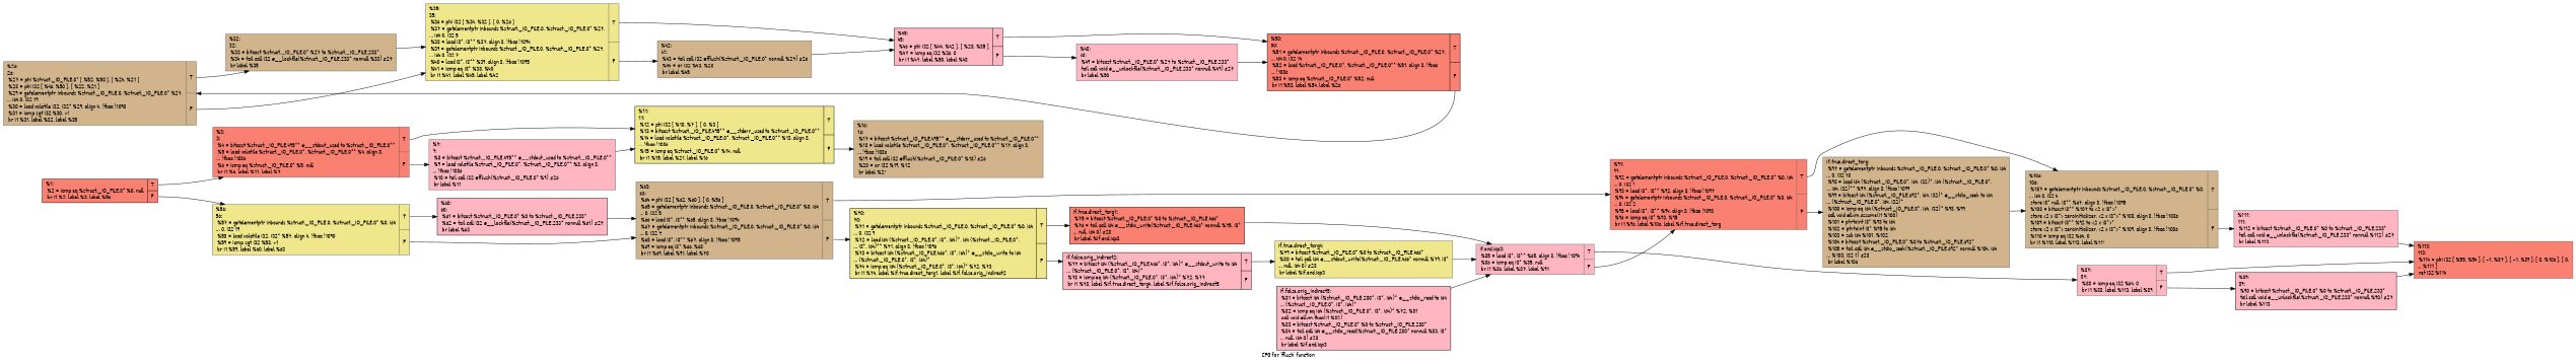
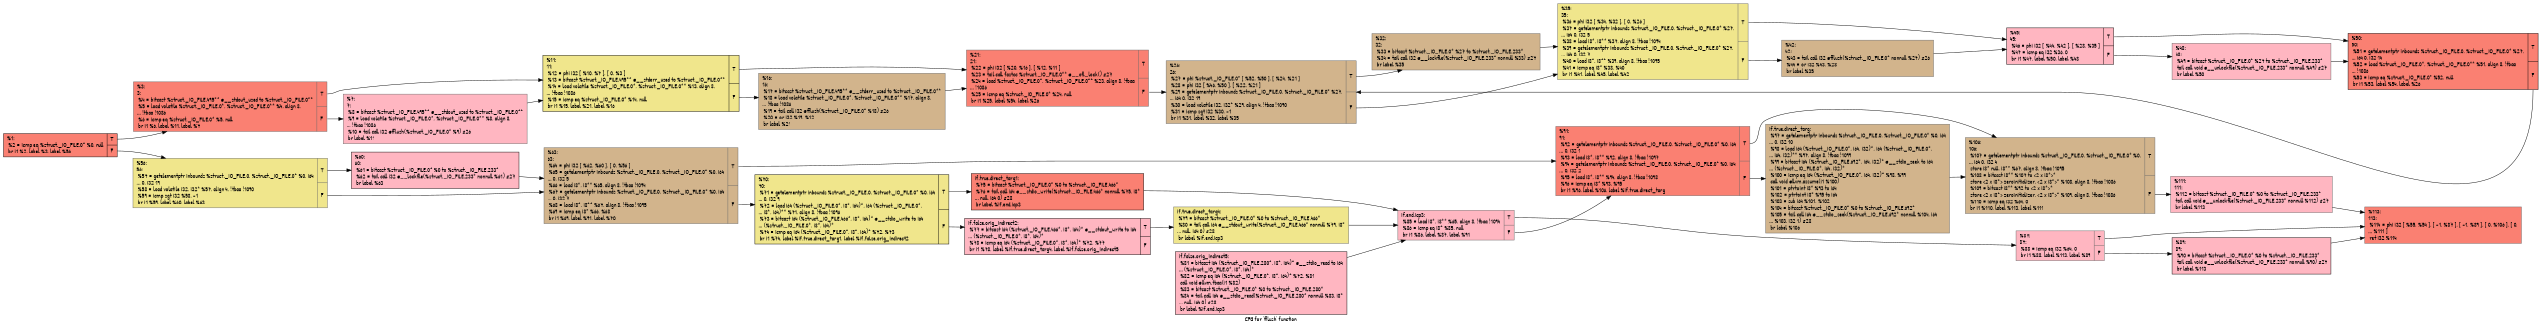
  digraph {
    fontname="Patrick Hand"
    label="CFG for 'fflush' function"
    rankdir=LR
    node [color=gray40 fillcolor=lightpink fontname="Patrick Hand" shape=record style=filled]
    edge [fontname="Patrick Hand" tailport=s0]
    n1 [color=black fillcolor=salmon label="{%1:\l  %2 = icmp eq %struct._IO_FILE.0* %0, null\l  br i1 %2, label %3, label %56\l|{<s0>T|<s1>F}}"]
    n2 [fillcolor=salmon label="{%3:\l3:                                                \l  %4 = bitcast %struct._IO_FILE.495** @__stdout_used to %struct._IO_FILE.0**\l  %5 = load volatile %struct._IO_FILE.0*, %struct._IO_FILE.0** %4, align 8,\l... !tbaa !1086\l  %6 = icmp eq %struct._IO_FILE.0* %5, null\l  br i1 %6, label %11, label %7\l|{<s0>T|<s1>F}}"]
    n3 [fillcolor=khaki label="{%56:\l56:                                               \l  %57 = getelementptr inbounds %struct._IO_FILE.0, %struct._IO_FILE.0* %0, i64\l... 0, i32 19\l  %58 = load volatile i32, i32* %57, align 4, !tbaa !1090\l  %59 = icmp sgt i32 %58, -1\l  br i1 %59, label %60, label %63\l|{<s0>T|<s1>F}}"]
    n4 [color=black fillcolor=khaki label="{%11:\l11:                                               \l  %12 = phi i32 [ %10, %7 ], [ 0, %3 ]\l  %13 = bitcast %struct._IO_FILE.495** @__stderr_used to %struct._IO_FILE.0**\l  %14 = load volatile %struct._IO_FILE.0*, %struct._IO_FILE.0** %13, align 8,\l... !tbaa !1086\l  %15 = icmp eq %struct._IO_FILE.0* %14, null\l  br i1 %15, label %21, label %16\l|{<s0>T|<s1>F}}"]
    n5 [label="{%7:\l7:                                                \l  %8 = bitcast %struct._IO_FILE.495** @__stdout_used to %struct._IO_FILE.0**\l  %9 = load volatile %struct._IO_FILE.0*, %struct._IO_FILE.0** %8, align 8,\l... !tbaa !1086\l  %10 = tail call i32 @fflush(%struct._IO_FILE.0* %9) #26\l  br label %11\l}"]
    n6 [color=black label="{%60:\l60:                                               \l  %61 = bitcast %struct._IO_FILE.0* %0 to %struct._IO_FILE.233*\l  %62 = tail call i32 @__lockfile(%struct._IO_FILE.233* nonnull %61) #27\l  br label %63\l}"]
    n7 [fillcolor=tan label="{%63:\l63:                                               \l  %64 = phi i32 [ %62, %60 ], [ 0, %56 ]\l  %65 = getelementptr inbounds %struct._IO_FILE.0, %struct._IO_FILE.0* %0, i64\l... 0, i32 5\l  %66 = load i8*, i8** %65, align 8, !tbaa !1094\l  %67 = getelementptr inbounds %struct._IO_FILE.0, %struct._IO_FILE.0* %0, i64\l... 0, i32 7\l  %68 = load i8*, i8** %67, align 8, !tbaa !1095\l  %69 = icmp eq i8* %66, %68\l  br i1 %69, label %91, label %70\l|{<s0>T|<s1>F}}"]
+   n8 [fillcolor=salmon label="{%21:\l21:                                               \l  %22 = phi i32 [ %20, %16 ], [ %12, %11 ]\l  %23 = tail call fastcc %struct._IO_FILE.0** @__ofl_lock() #27\l  %24 = load %struct._IO_FILE.0*, %struct._IO_FILE.0** %23, align 8, !tbaa\l... !1086\l  %25 = icmp eq %struct._IO_FILE.0* %24, null\l  br i1 %25, label %54, label %26\l|{<s0>T|<s1>F}}"]
    n9 [fillcolor=tan label="{%16:\l16:                                               \l  %17 = bitcast %struct._IO_FILE.495** @__stderr_used to %struct._IO_FILE.0**\l  %18 = load volatile %struct._IO_FILE.0*, %struct._IO_FILE.0** %17, align 8,\l... !tbaa !1086\l  %19 = tail call i32 @fflush(%struct._IO_FILE.0* %18) #26\l  %20 = or i32 %19, %12\l  br label %21\l}"]
    n10 [fillcolor=salmon label="{%91:\l91:                                               \l  %92 = getelementptr inbounds %struct._IO_FILE.0, %struct._IO_FILE.0* %0, i64\l... 0, i32 1\l  %93 = load i8*, i8** %92, align 8, !tbaa !1097\l  %94 = getelementptr inbounds %struct._IO_FILE.0, %struct._IO_FILE.0* %0, i64\l... 0, i32 2\l  %95 = load i8*, i8** %94, align 8, !tbaa !1098\l  %96 = icmp eq i8* %93, %95\l  br i1 %96, label %106, label %if.true.direct_targ\l|{<s0>T|<s1>F}}"]
    n11 [color=black fillcolor=khaki label="{%70:\l70:                                               \l  %71 = getelementptr inbounds %struct._IO_FILE.0, %struct._IO_FILE.0* %0, i64\l... 0, i32 9\l  %72 = load i64 (%struct._IO_FILE.0*, i8*, i64)*, i64 (%struct._IO_FILE.0*,\l... i8*, i64)** %71, align 8, !tbaa !1096\l  %73 = bitcast i64 (%struct._IO_FILE.466*, i8*, i64)* @__stdio_write to i64\l... (%struct._IO_FILE.0*, i8*, i64)*\l  %74 = icmp eq i64 (%struct._IO_FILE.0*, i8*, i64)* %72, %73\l  br i1 %74, label %if.true.direct_targ1, label %if.false.orig_indirect2\l|{<s0>T|<s1>F}}"]
    n12 [fillcolor=tan label="{%26:\l26:                                               \l  %27 = phi %struct._IO_FILE.0* [ %52, %50 ], [ %24, %21 ]\l  %28 = phi i32 [ %46, %50 ], [ %22, %21 ]\l  %29 = getelementptr inbounds %struct._IO_FILE.0, %struct._IO_FILE.0* %27,\l... i64 0, i32 19\l  %30 = load volatile i32, i32* %29, align 4, !tbaa !1090\l  %31 = icmp sgt i32 %30, -1\l  br i1 %31, label %32, label %35\l|{<s0>T|<s1>F}}"]
    n13 [fillcolor=tan label="{%32:\l32:                                               \l  %33 = bitcast %struct._IO_FILE.0* %27 to %struct._IO_FILE.233*\l  %34 = tail call i32 @__lockfile(%struct._IO_FILE.233* nonnull %33) #27\l  br label %35\l}"]
    n14 [fillcolor=khaki label="{%35:\l35:                                               \l  %36 = phi i32 [ %34, %32 ], [ 0, %26 ]\l  %37 = getelementptr inbounds %struct._IO_FILE.0, %struct._IO_FILE.0* %27,\l... i64 0, i32 5\l  %38 = load i8*, i8** %37, align 8, !tbaa !1094\l  %39 = getelementptr inbounds %struct._IO_FILE.0, %struct._IO_FILE.0* %27,\l... i64 0, i32 7\l  %40 = load i8*, i8** %39, align 8, !tbaa !1095\l  %41 = icmp eq i8* %38, %40\l  br i1 %41, label %45, label %42\l|{<s0>T|<s1>F}}"]
    n15 [fillcolor=salmon label="{%113:\l113:                                              \l  %114 = phi i32 [ %55, %54 ], [ -1, %87 ], [ -1, %89 ], [ 0, %106 ], [ 0,\l... %111 ]\l  ret i32 %114\l}"]
    n16 [color=black label="{%45:\l45:                                               \l  %46 = phi i32 [ %44, %42 ], [ %28, %35 ]\l  %47 = icmp eq i32 %36, 0\l  br i1 %47, label %50, label %48\l|{<s0>T|<s1>F}}"]
-   n17 [fillcolor=tan label="{%42:\l42:                                               \l  %43 = tail call i32 @fflush(%struct._IO_FILE.0* nonnull %27) #26\l  %44 = or i32 %43, %28\l  br label %45\l}"]
+   n17 [fillcolor=tan label="{%42:\l42:                                               \l  %43 = tail call i32 @fflush(%struct._IO_FILE.0* nonnull %27) #26\l  %44 = or i32 %43, %28\l  br label %35\l}"]
    n18 [color=black fillcolor=salmon label="{%50:\l50:                                               \l  %51 = getelementptr inbounds %struct._IO_FILE.0, %struct._IO_FILE.0* %27,\l... i64 0, i32 14\l  %52 = load %struct._IO_FILE.0*, %struct._IO_FILE.0** %51, align 8, !tbaa\l... !1086\l  %53 = icmp eq %struct._IO_FILE.0* %52, null\l  br i1 %53, label %54, label %26\l|{<s0>T|<s1>F}}"]
    n19 [label="{%48:\l48:                                               \l  %49 = bitcast %struct._IO_FILE.0* %27 to %struct._IO_FILE.233*\l  tail call void @__unlockfile(%struct._IO_FILE.233* nonnull %49) #27\l  br label %50\l}"]
    n20 [fillcolor=tan label="{%106:\l106:                                              \l  %107 = getelementptr inbounds %struct._IO_FILE.0, %struct._IO_FILE.0* %0,\l... i64 0, i32 4\l  store i8* null, i8** %67, align 8, !tbaa !1095\l  %108 = bitcast i8** %107 to \<2 x i8*\>*\l  store \<2 x i8*\> zeroinitializer, \<2 x i8*\>* %108, align 8, !tbaa !1086\l  %109 = bitcast i8** %92 to \<2 x i8*\>*\l  store \<2 x i8*\> zeroinitializer, \<2 x i8*\>* %109, align 8, !tbaa !1086\l  %110 = icmp eq i32 %64, 0\l  br i1 %110, label %113, label %111\l|{<s0>T|<s1>F}}"]
    n21 [fillcolor=tan label="{if.true.direct_targ:                              \l  %97 = getelementptr inbounds %struct._IO_FILE.0, %struct._IO_FILE.0* %0, i64\l... 0, i32 10\l  %98 = load i64 (%struct._IO_FILE.0*, i64, i32)*, i64 (%struct._IO_FILE.0*,\l... i64, i32)** %97, align 8, !tbaa !1099\l  %99 = bitcast i64 (%struct._IO_FILE.692*, i64, i32)* @__stdio_seek to i64\l... (%struct._IO_FILE.0*, i64, i32)*\l  %100 = icmp eq i64 (%struct._IO_FILE.0*, i64, i32)* %98, %99\l  call void @llvm.assume(i1 %100)\l  %101 = ptrtoint i8* %93 to i64\l  %102 = ptrtoint i8* %95 to i64\l  %103 = sub i64 %101, %102\l  %104 = bitcast %struct._IO_FILE.0* %0 to %struct._IO_FILE.692*\l  %105 = tail call i64 @__stdio_seek(%struct._IO_FILE.692* nonnull %104, i64\l... %103, i32 1) #28\l  br label %106\l}"]
    n22 [color=black fillcolor=salmon label="{if.true.direct_targ1:                             \l  %75 = bitcast %struct._IO_FILE.0* %0 to %struct._IO_FILE.466*\l  %76 = tail call i64 @__stdio_write(%struct._IO_FILE.466* nonnull %75, i8*\l... null, i64 0) #28\l  br label %if.end.icp3\l}"]
    n23 [color=black label="{if.false.orig_indirect2:                          \l  %77 = bitcast i64 (%struct._IO_FILE.466*, i8*, i64)* @__stdout_write to i64\l... (%struct._IO_FILE.0*, i8*, i64)*\l  %78 = icmp eq i64 (%struct._IO_FILE.0*, i8*, i64)* %72, %77\l  br i1 %78, label %if.true.direct_targ4, label %if.false.orig_indirect5\l|{<s0>T|<s1>F}}"]
    n24 [label="{%111:\l111:                                              \l  %112 = bitcast %struct._IO_FILE.0* %0 to %struct._IO_FILE.233*\l  tail call void @__unlockfile(%struct._IO_FILE.233* nonnull %112) #27\l  br label %113\l}"]
    n25 [label="{if.end.icp3:                                      \l  %85 = load i8*, i8** %65, align 8, !tbaa !1094\l  %86 = icmp eq i8* %85, null\l  br i1 %86, label %87, label %91\l|{<s0>T|<s1>F}}"]
    n26 [fillcolor=khaki label="{if.true.direct_targ4:                             \l  %79 = bitcast %struct._IO_FILE.0* %0 to %struct._IO_FILE.466*\l  %80 = tail call i64 @__stdout_write(%struct._IO_FILE.466* nonnull %79, i8*\l... null, i64 0) #28\l  br label %if.end.icp3\l}"]
    n27 [label="{%87:\l87:                                               \l  %88 = icmp eq i32 %64, 0\l  br i1 %88, label %113, label %89\l|{<s0>T|<s1>F}}"]
    n28 [color=black label="{if.false.orig_indirect5:                          \l  %81 = bitcast i64 (%struct._IO_FILE.280*, i8*, i64)* @__stdio_read to i64\l... (%struct._IO_FILE.0*, i8*, i64)*\l  %82 = icmp eq i64 (%struct._IO_FILE.0*, i8*, i64)* %72, %81\l  call void @llvm.tbaa(i1 %82)\l  %83 = bitcast %struct._IO_FILE.0* %0 to %struct._IO_FILE.280*\l  %84 = tail call i64 @__stdio_read(%struct._IO_FILE.280* nonnull %83, i8*\l... null, i64 0) #28\l  br label %if.end.icp3\l}"]
    n29 [color=black label="{%89:\l89:                                               \l  %90 = bitcast %struct._IO_FILE.0* %0 to %struct._IO_FILE.233*\l  tail call void @__unlockfile(%struct._IO_FILE.233* nonnull %90) #27\l  br label %113\l}"]
    n1 -> n2
    n1 -> n3 [tailport=s1]
    n2 -> n4
    n2 -> n5 [tailport=s1]
    n3 -> n6
    n3 -> n7 [tailport=s1]
+   n4 -> n8
    n4 -> n9 [tailport=s1]
    n5 -> n4
    n6 -> n7
    n7 -> n10
    n7 -> n11 [tailport=s1]
+   n8 -> n12 [tailport=s1]
+   n9 -> n8
    n10 -> n20
    n10 -> n21 [tailport=s1]
    n11 -> n22
    n11 -> n23 [tailport=s1]
    n12 -> n13
    n12 -> n14 [tailport=s1]
    n13 -> n14
    n14 -> n16
    n14 -> n17 [tailport=s1]
    n16 -> n18
    n16 -> n19 [tailport=s1]
    n17 -> n16
    n18 -> n12 [tailport=s1]
    n19 -> n18
    n20 -> n24 [tailport=s1]
    n21 -> n20
    n22 -> n25
    n23 -> n26
    n24 -> n15
    n25 -> n10 [tailport=s1]
    n25 -> n27
    n26 -> n25
    n27 -> n15
    n27 -> n29 [tailport=s1]
    n28 -> n25
    n29 -> n15
  }
